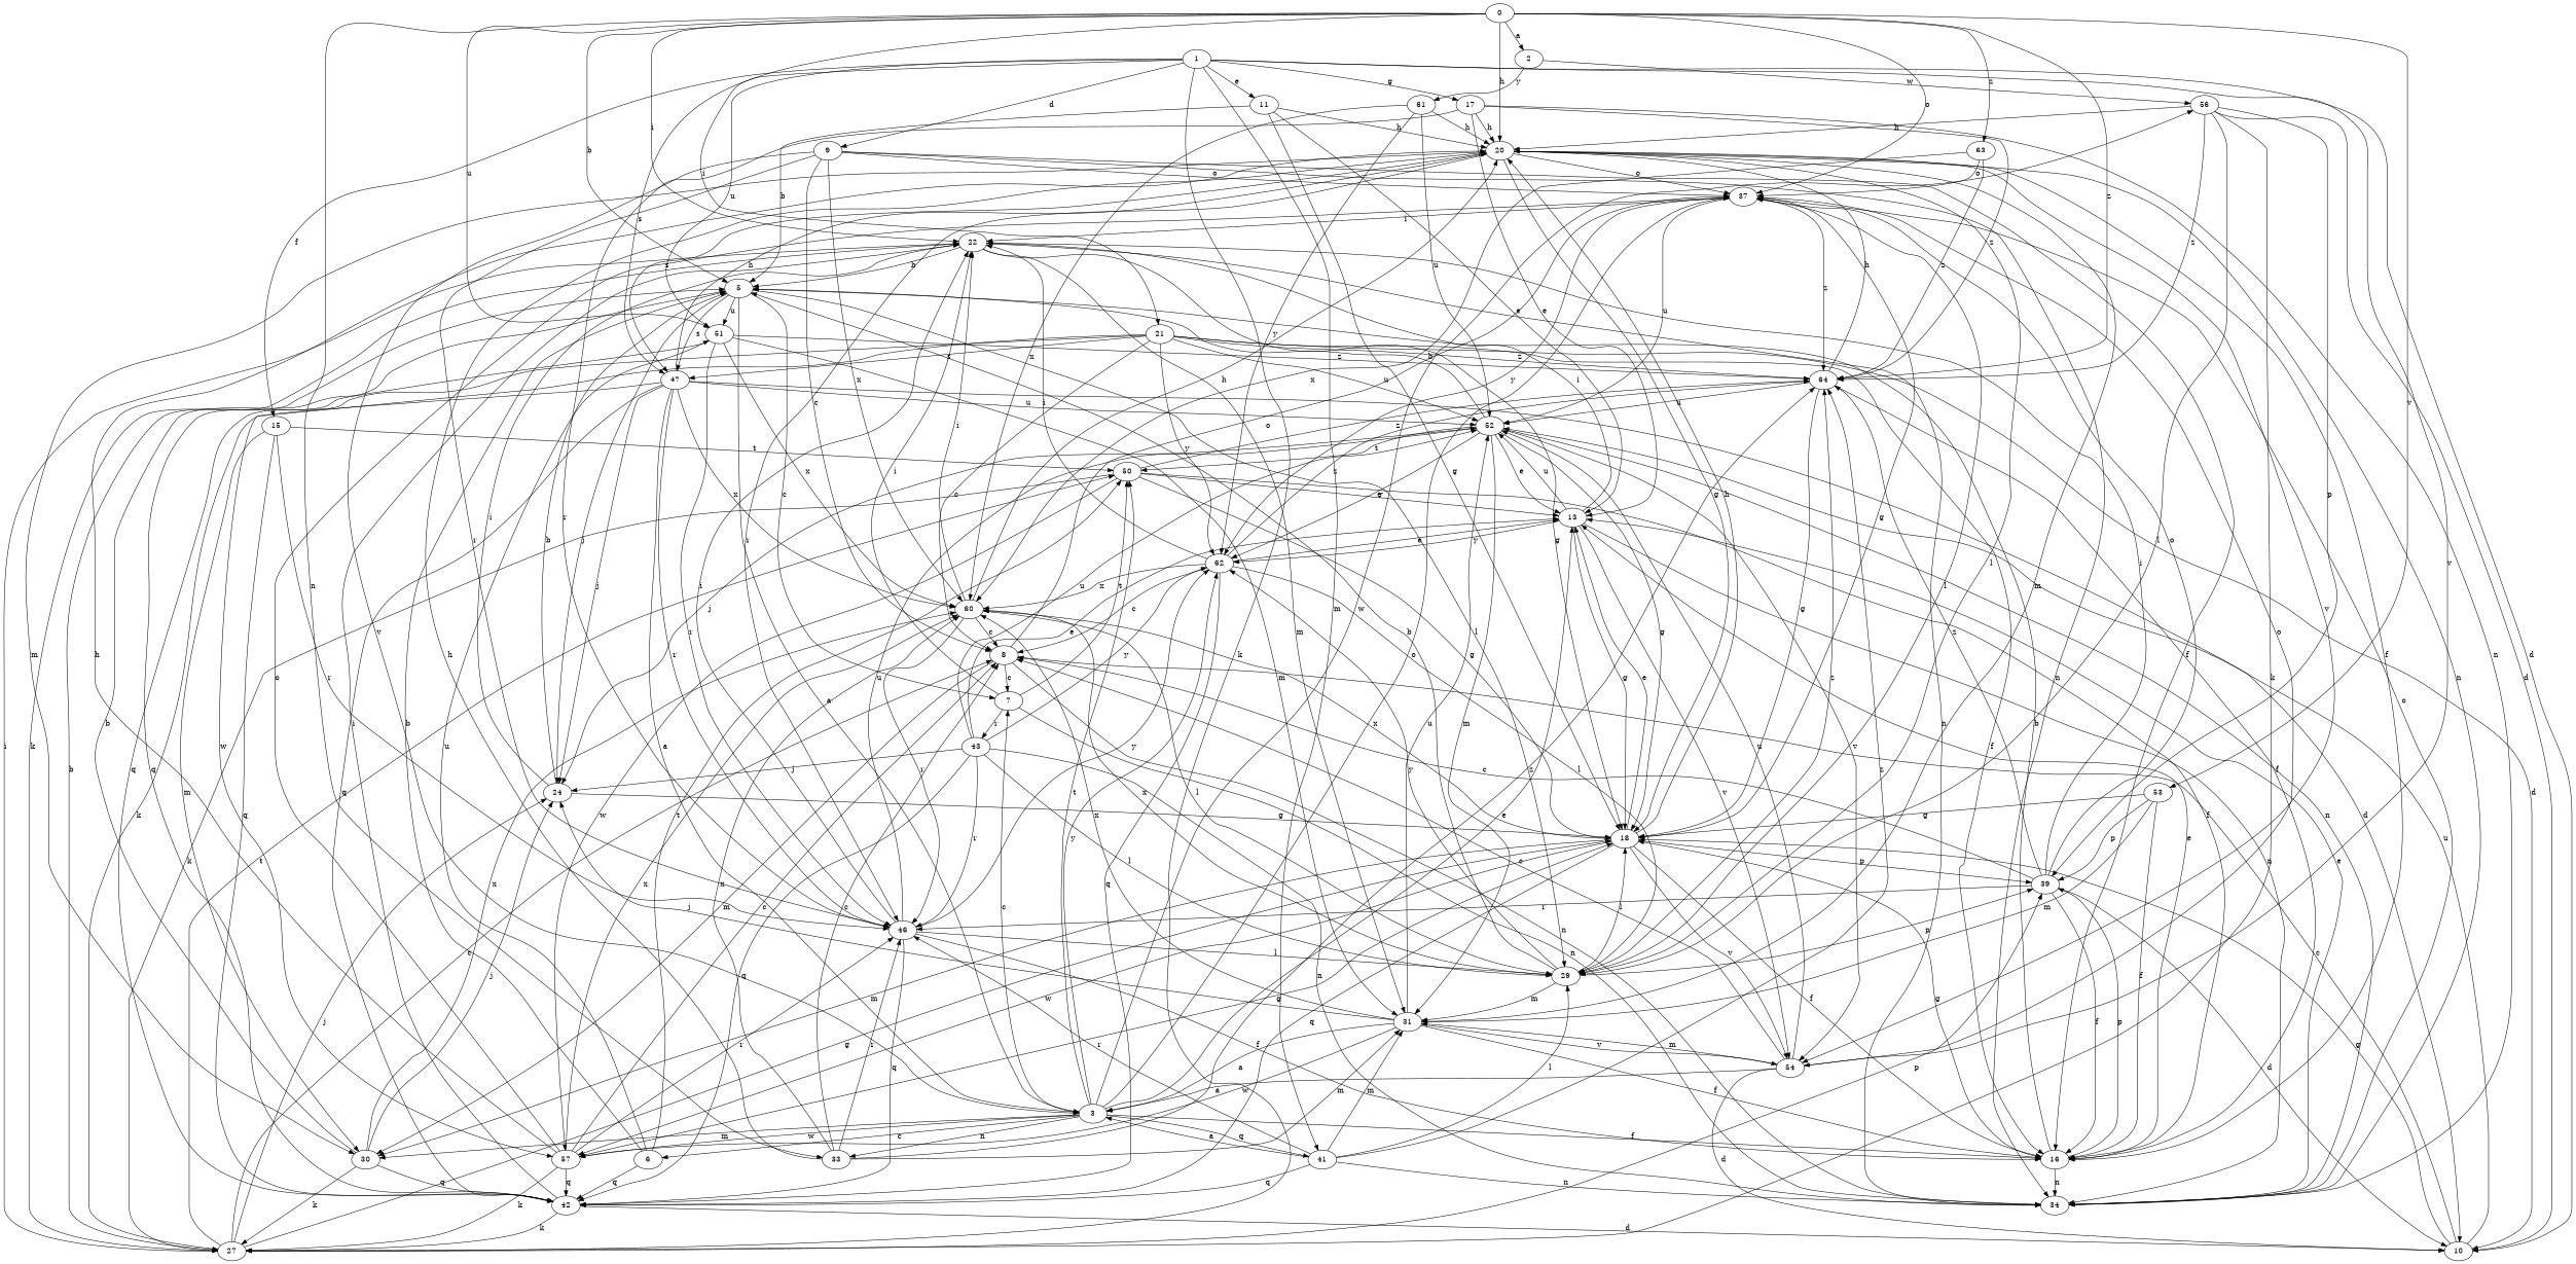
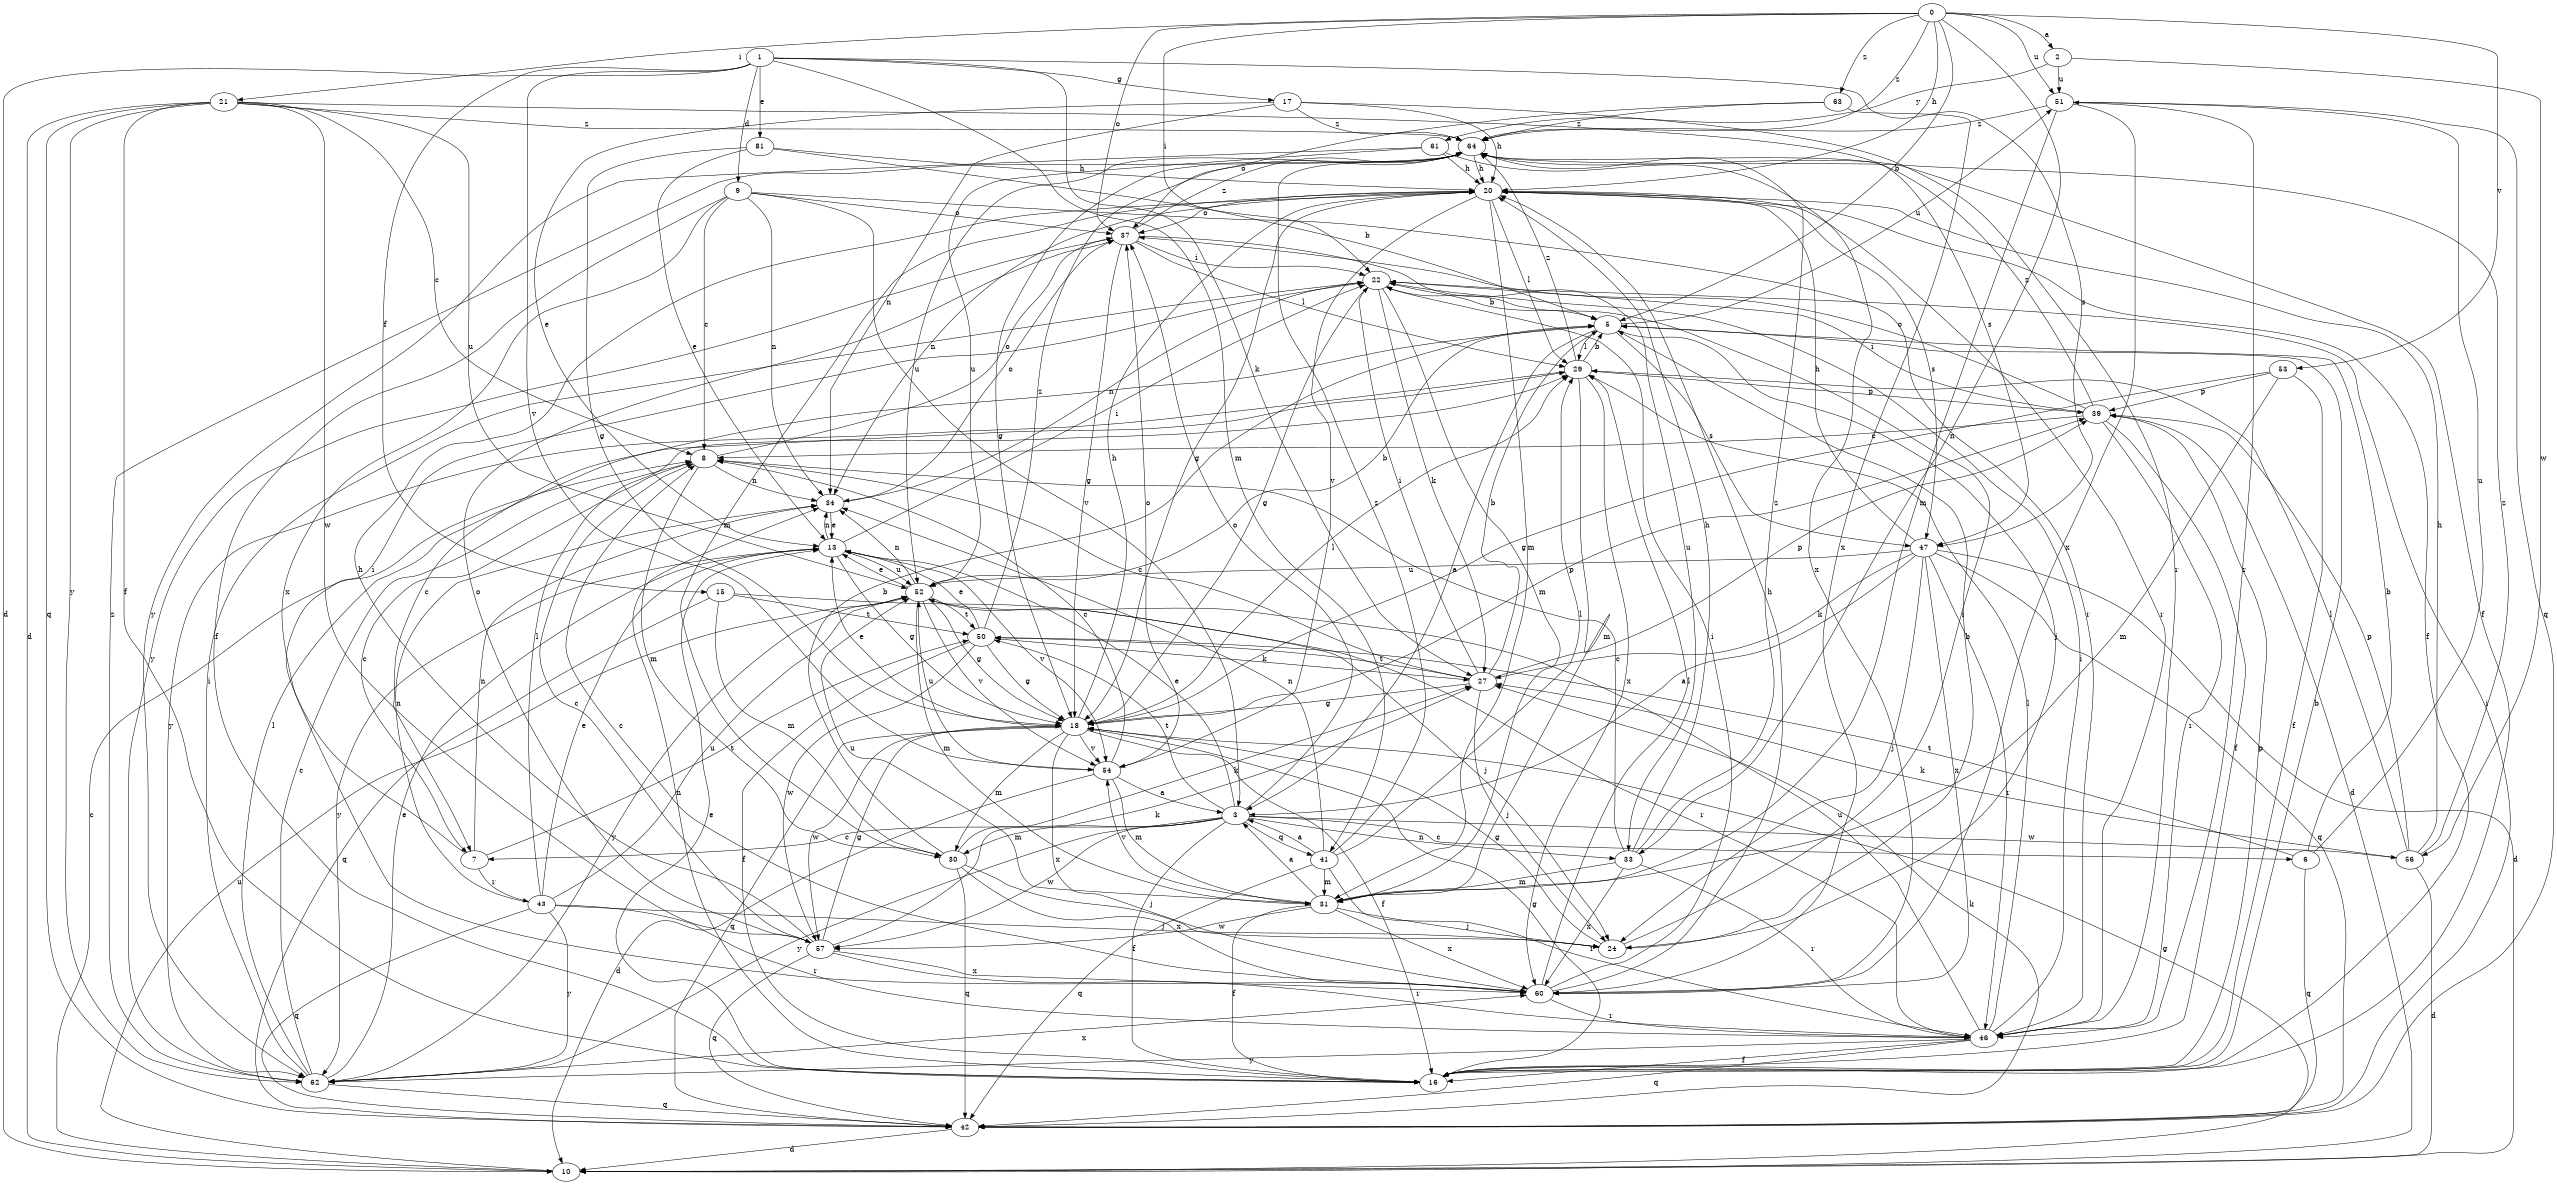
  strict digraph {
    0
    2
    5
    20
    21
    22
    33
    37
    51
    53
    63
    64
    56
    61
    47
    3
    7
    24
    29
    54
    16
    30
    34
    n24 [label=46]
    18
    31
    10
    57
    62
    42
    8
    52
    27
    60
    39
    1
    9
-   11
+   11 [label=81]
    15
    17
    41
    13
    50
    6
    43
    0 -> 2 [label=a]
    0 -> 5 [label=b]
    0 -> 20 [label=h]
    0 -> 21 [label=i]
    0 -> 22 [label=i]
    0 -> 33 [label=n]
    0 -> 37 [label=o]
    0 -> 51 [label=u]
    0 -> 53 [label=v]
    0 -> 63 [label=z]
    0 -> 64 [label=z]
-   1 -> 51 [label=u]
+   2 -> 51 [label=u]
    2 -> 56 [label=w]
    2 -> 61 [label=y]
    5 -> 51 [label=u]
    5 -> 47 [label=s]
    5 -> 3 [label=a]
    5 -> 7 [label=c]
    5 -> 24 [label=j]
    5 -> 29 [label=l]
    20 -> 37 [label=o]
    20 -> 47 [label=s]
    20 -> 29 [label=l]
    20 -> 54 [label=v]
    20 -> 16 [label=f]
    20 -> 30 [label=m]
    20 -> 34 [label=n]
    20 -> n24 [label=r]
    20 -> 18 [label=g]
    20 -> 31 [label=m]
    21 -> 64 [label=z]
    21 -> 47 [label=s]
    21 -> 16 [label=f]
    21 -> 10 [label=d]
    21 -> 57 [label=w]
    21 -> 62 [label=y]
    21 -> 42 [label=q]
    21 -> 8 [label=c]
    21 -> 52 [label=u]
    22 -> 5 [label=b]
    22 -> 34 [label=n]
    22 -> 18 [label=g]
    22 -> 31 [label=m]
    22 -> 27 [label=k]
    33 -> 20 [label=h]
    33 -> 64 [label=z]
    33 -> n24 [label=r]
    33 -> 31 [label=m]
    33 -> 8 [label=c]
    33 -> 60 [label=x]
    37 -> 22 [label=i]
    37 -> 64 [label=z]
    37 -> 29 [label=l]
    37 -> 18 [label=g]
    37 -> 62 [label=y]
-   37 -> 52 [label=u]
+   37 -> 33 [label=u]
    51 -> 64 [label=z]
    51 -> n24 [label=r]
    51 -> 31 [label=m]
    51 -> 42 [label=q]
    51 -> 60 [label=x]
    53 -> 16 [label=f]
    53 -> 18 [label=g]
    53 -> 31 [label=m]
    53 -> 39 [label=p]
    63 -> 37 [label=o]
    63 -> 64 [label=z]
    63 -> 60 [label=x]
    64 -> 20 [label=h]
    64 -> 16 [label=f]
    64 -> 18 [label=g]
    64 -> 52 [label=u]
    56 -> 20 [label=h]
    56 -> 64 [label=z]
    56 -> 29 [label=l]
    56 -> 10 [label=d]
    56 -> 27 [label=k]
    56 -> 39 [label=p]
    61 -> 20 [label=h]
    61 -> 62 [label=y]
    61 -> 52 [label=u]
    61 -> 60 [label=x]
    47 -> 20 [label=h]
    47 -> 3 [label=a]
    47 -> 24 [label=j]
    47 -> n24 [label=r]
    47 -> 10 [label=d]
    47 -> 42 [label=q]
    47 -> 52 [label=u]
    47 -> 27 [label=k]
    47 -> 60 [label=x]
    3 -> 33 [label=n]
    3 -> 37 [label=o]
    3 -> 56 [label=w]
    3 -> 7 [label=c]
    3 -> 16 [label=f]
    3 -> 30 [label=m]
    3 -> 57 [label=w]
    3 -> 62 [label=y]
    3 -> 41 [label=q]
    3 -> 13 [label=e]
    3 -> 50 [label=t]
    3 -> 6 [label=c]
    7 -> 22 [label=i]
    7 -> 34 [label=n]
    7 -> 50 [label=t]
    7 -> 43 [label=r]
    24 -> 5 [label=b]
    24 -> 22 [label=i]
    24 -> 18 [label=g]
    29 -> 5 [label=b]
    29 -> 64 [label=z]
    29 -> 31 [label=m]
    29 -> 62 [label=y]
    29 -> 60 [label=x]
    29 -> 39 [label=p]
    54 -> 37 [label=o]
    54 -> 3 [label=a]
    54 -> 31 [label=m]
    54 -> 10 [label=d]
    54 -> 8 [label=c]
    54 -> 52 [label=u]
    16 -> 5 [label=b]
    16 -> 34 [label=n]
    16 -> 18 [label=g]
    16 -> 39 [label=p]
    16 -> 13 [label=e]
    30 -> 5 [label=b]
    30 -> 24 [label=j]
    30 -> 42 [label=q]
    30 -> 27 [label=k]
    30 -> 60 [label=x]
    34 -> 37 [label=o]
    34 -> 13 [label=e]
    n24 -> 22 [label=i]
    n24 -> 29 [label=l]
    n24 -> 16 [label=f]
    n24 -> 62 [label=y]
    n24 -> 42 [label=q]
    n24 -> 52 [label=u]
    18 -> 20 [label=h]
-   29 -> 18 [label=l]
+   18 -> 29 [label=l]
    18 -> 54 [label=v]
    18 -> 16 [label=f]
    18 -> 30 [label=m]
    18 -> 57 [label=w]
    18 -> 42 [label=q]
    18 -> 60 [label=x]
    18 -> 39 [label=p]
    18 -> 13 [label=e]
    31 -> 3 [label=a]
    31 -> 24 [label=j]
    31 -> 54 [label=v]
    31 -> 16 [label=f]
    31 -> 57 [label=w]
    31 -> 52 [label=u]
    31 -> 60 [label=x]
    10 -> 18 [label=g]
    10 -> 8 [label=c]
    10 -> 52 [label=u]
    57 -> 20 [label=h]
    57 -> 37 [label=o]
    57 -> n24 [label=r]
    57 -> 18 [label=g]
    57 -> 42 [label=q]
    57 -> 8 [label=c]
    57 -> 27 [label=k]
    57 -> 60 [label=x]
    62 -> 22 [label=i]
    62 -> 64 [label=z]
    62 -> 29 [label=l]
    62 -> 42 [label=q]
    62 -> 8 [label=c]
    62 -> 60 [label=x]
    62 -> 13 [label=e]
    42 -> 22 [label=i]
    42 -> 10 [label=d]
    42 -> 27 [label=k]
    8 -> 37 [label=o]
    8 -> 7 [label=c]
    8 -> 30 [label=m]
    8 -> 34 [label=n]
    52 -> 5 [label=b]
    52 -> 24 [label=j]
    52 -> 54 [label=v]
    52 -> 34 [label=n]
    52 -> 18 [label=g]
    52 -> 31 [label=m]
    52 -> 62 [label=y]
    52 -> 13 [label=e]
    52 -> 50 [label=t]
    27 -> 5 [label=b]
    27 -> 22 [label=i]
    27 -> 24 [label=j]
    27 -> 18 [label=g]
    27 -> 8 [label=c]
    27 -> 39 [label=p]
    27 -> 50 [label=t]
    60 -> 20 [label=h]
    60 -> 22 [label=i]
    60 -> 29 [label=l]
    60 -> n24 [label=r]
    60 -> 8 [label=c]
    39 -> 22 [label=i]
    39 -> 37 [label=o]
    39 -> 64 [label=z]
    39 -> 16 [label=f]
    39 -> n24 [label=r]
    39 -> 10 [label=d]
    39 -> 8 [label=c]
    1 -> 47 [label=s]
    1 -> 54 [label=v]
    1 -> 10 [label=d]
    1 -> 27 [label=k]
    1 -> 9 [label=d]
    1 -> 11 [label=e]
    1 -> 15 [label=f]
    1 -> 17 [label=g]
    1 -> 41 [label=m]
    9 -> 37 [label=o]
    9 -> 3 [label=v]
    9 -> 16 [label=f]
    9 -> 34 [label=n]
    9 -> n24 [label=r]
    9 -> 8 [label=c]
    9 -> 60 [label=x]
    11 -> 5 [label=b]
    11 -> 20 [label=h]
    11 -> 18 [label=g]
    11 -> 13 [label=e]
    15 -> 30 [label=m]
    15 -> n24 [label=r]
    15 -> 42 [label=q]
    15 -> 50 [label=t]
    17 -> 20 [label=h]
    17 -> 64 [label=z]
    17 -> 34 [label=n]
    17 -> n24 [label=r]
    17 -> 13 [label=e]
    41 -> 64 [label=z]
    41 -> 3 [label=a]
    41 -> 29 [label=l]
    41 -> 34 [label=n]
    41 -> n24 [label=r]
    41 -> 31 [label=m]
    41 -> 42 [label=q]
    13 -> 22 [label=i]
    13 -> 54 [label=v]
    13 -> 34 [label=n]
    13 -> 18 [label=g]
    13 -> 62 [label=y]
    13 -> 52 [label=u]
    50 -> 64 [label=z]
    50 -> 16 [label=f]
    50 -> 18 [label=g]
    50 -> 57 [label=w]
    50 -> 27 [label=k]
    50 -> 13 [label=e]
    6 -> 5 [label=b]
    6 -> 51 [label=u]
    6 -> 42 [label=q]
    6 -> 50 [label=t]
    43 -> 24 [label=j]
    43 -> 29 [label=l]
    43 -> 34 [label=n]
    43 -> n24 [label=r]
    43 -> 62 [label=y]
    43 -> 42 [label=q]
    43 -> 52 [label=u]
    43 -> 13 [label=e]
  }
